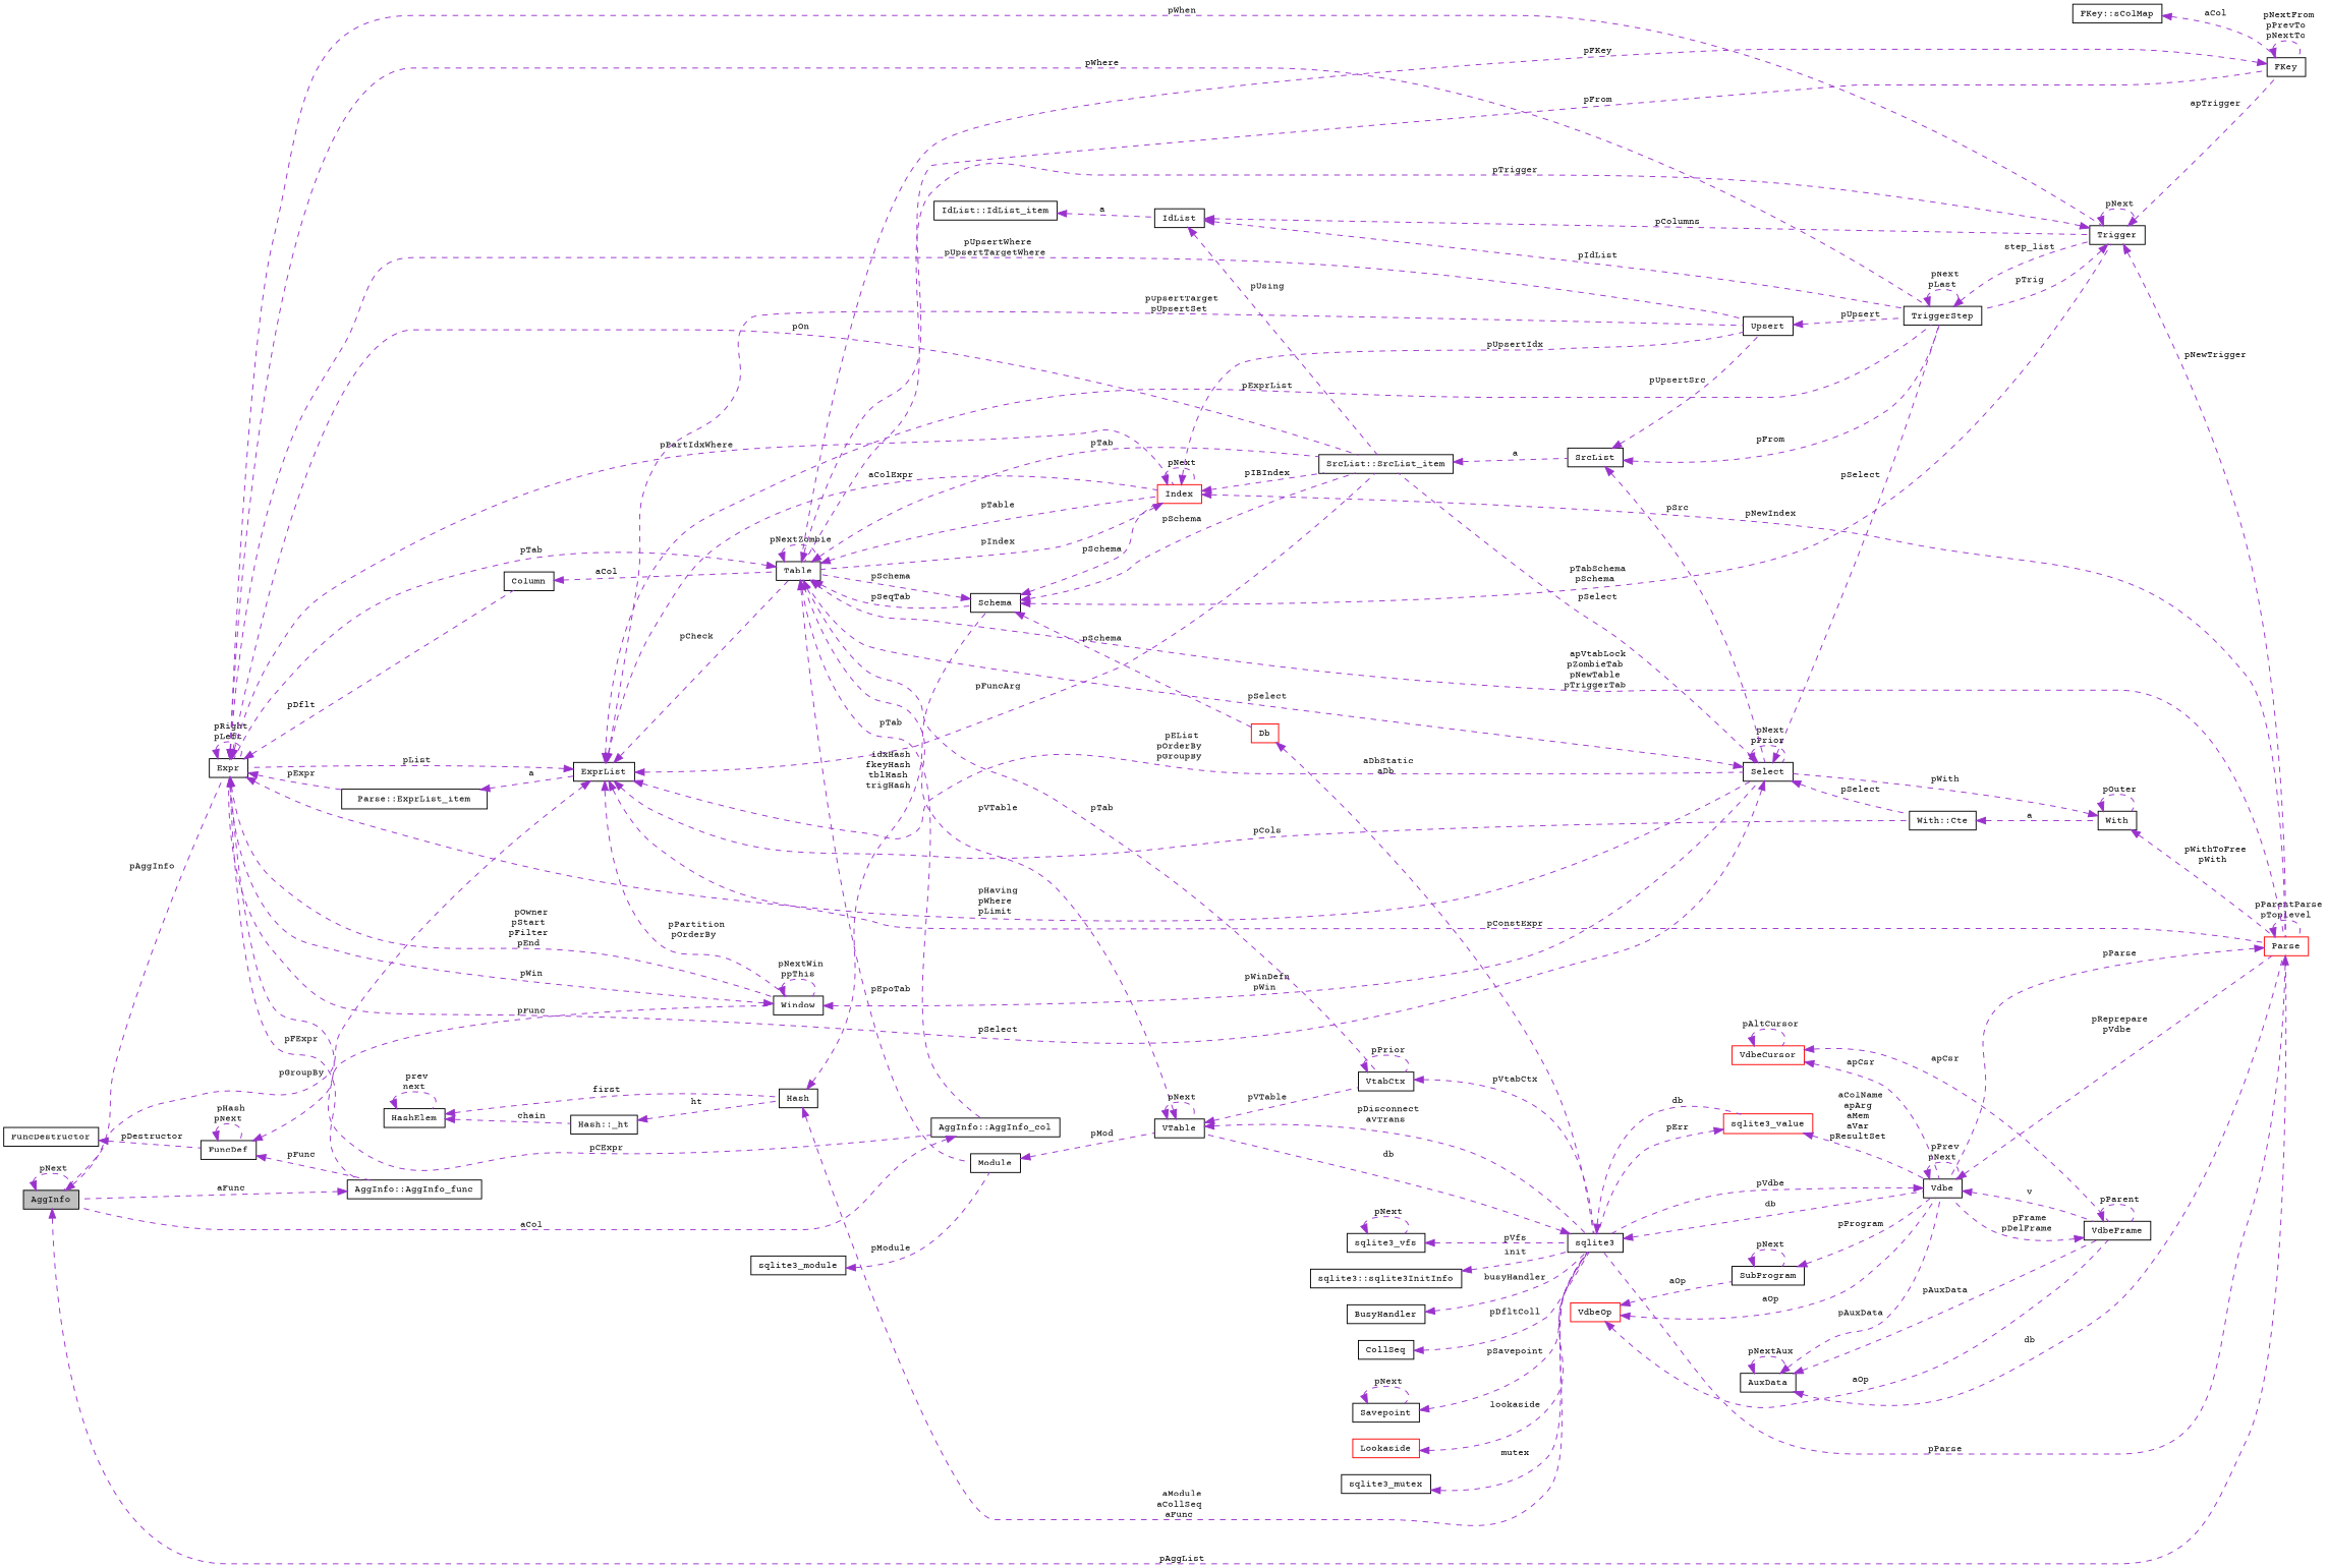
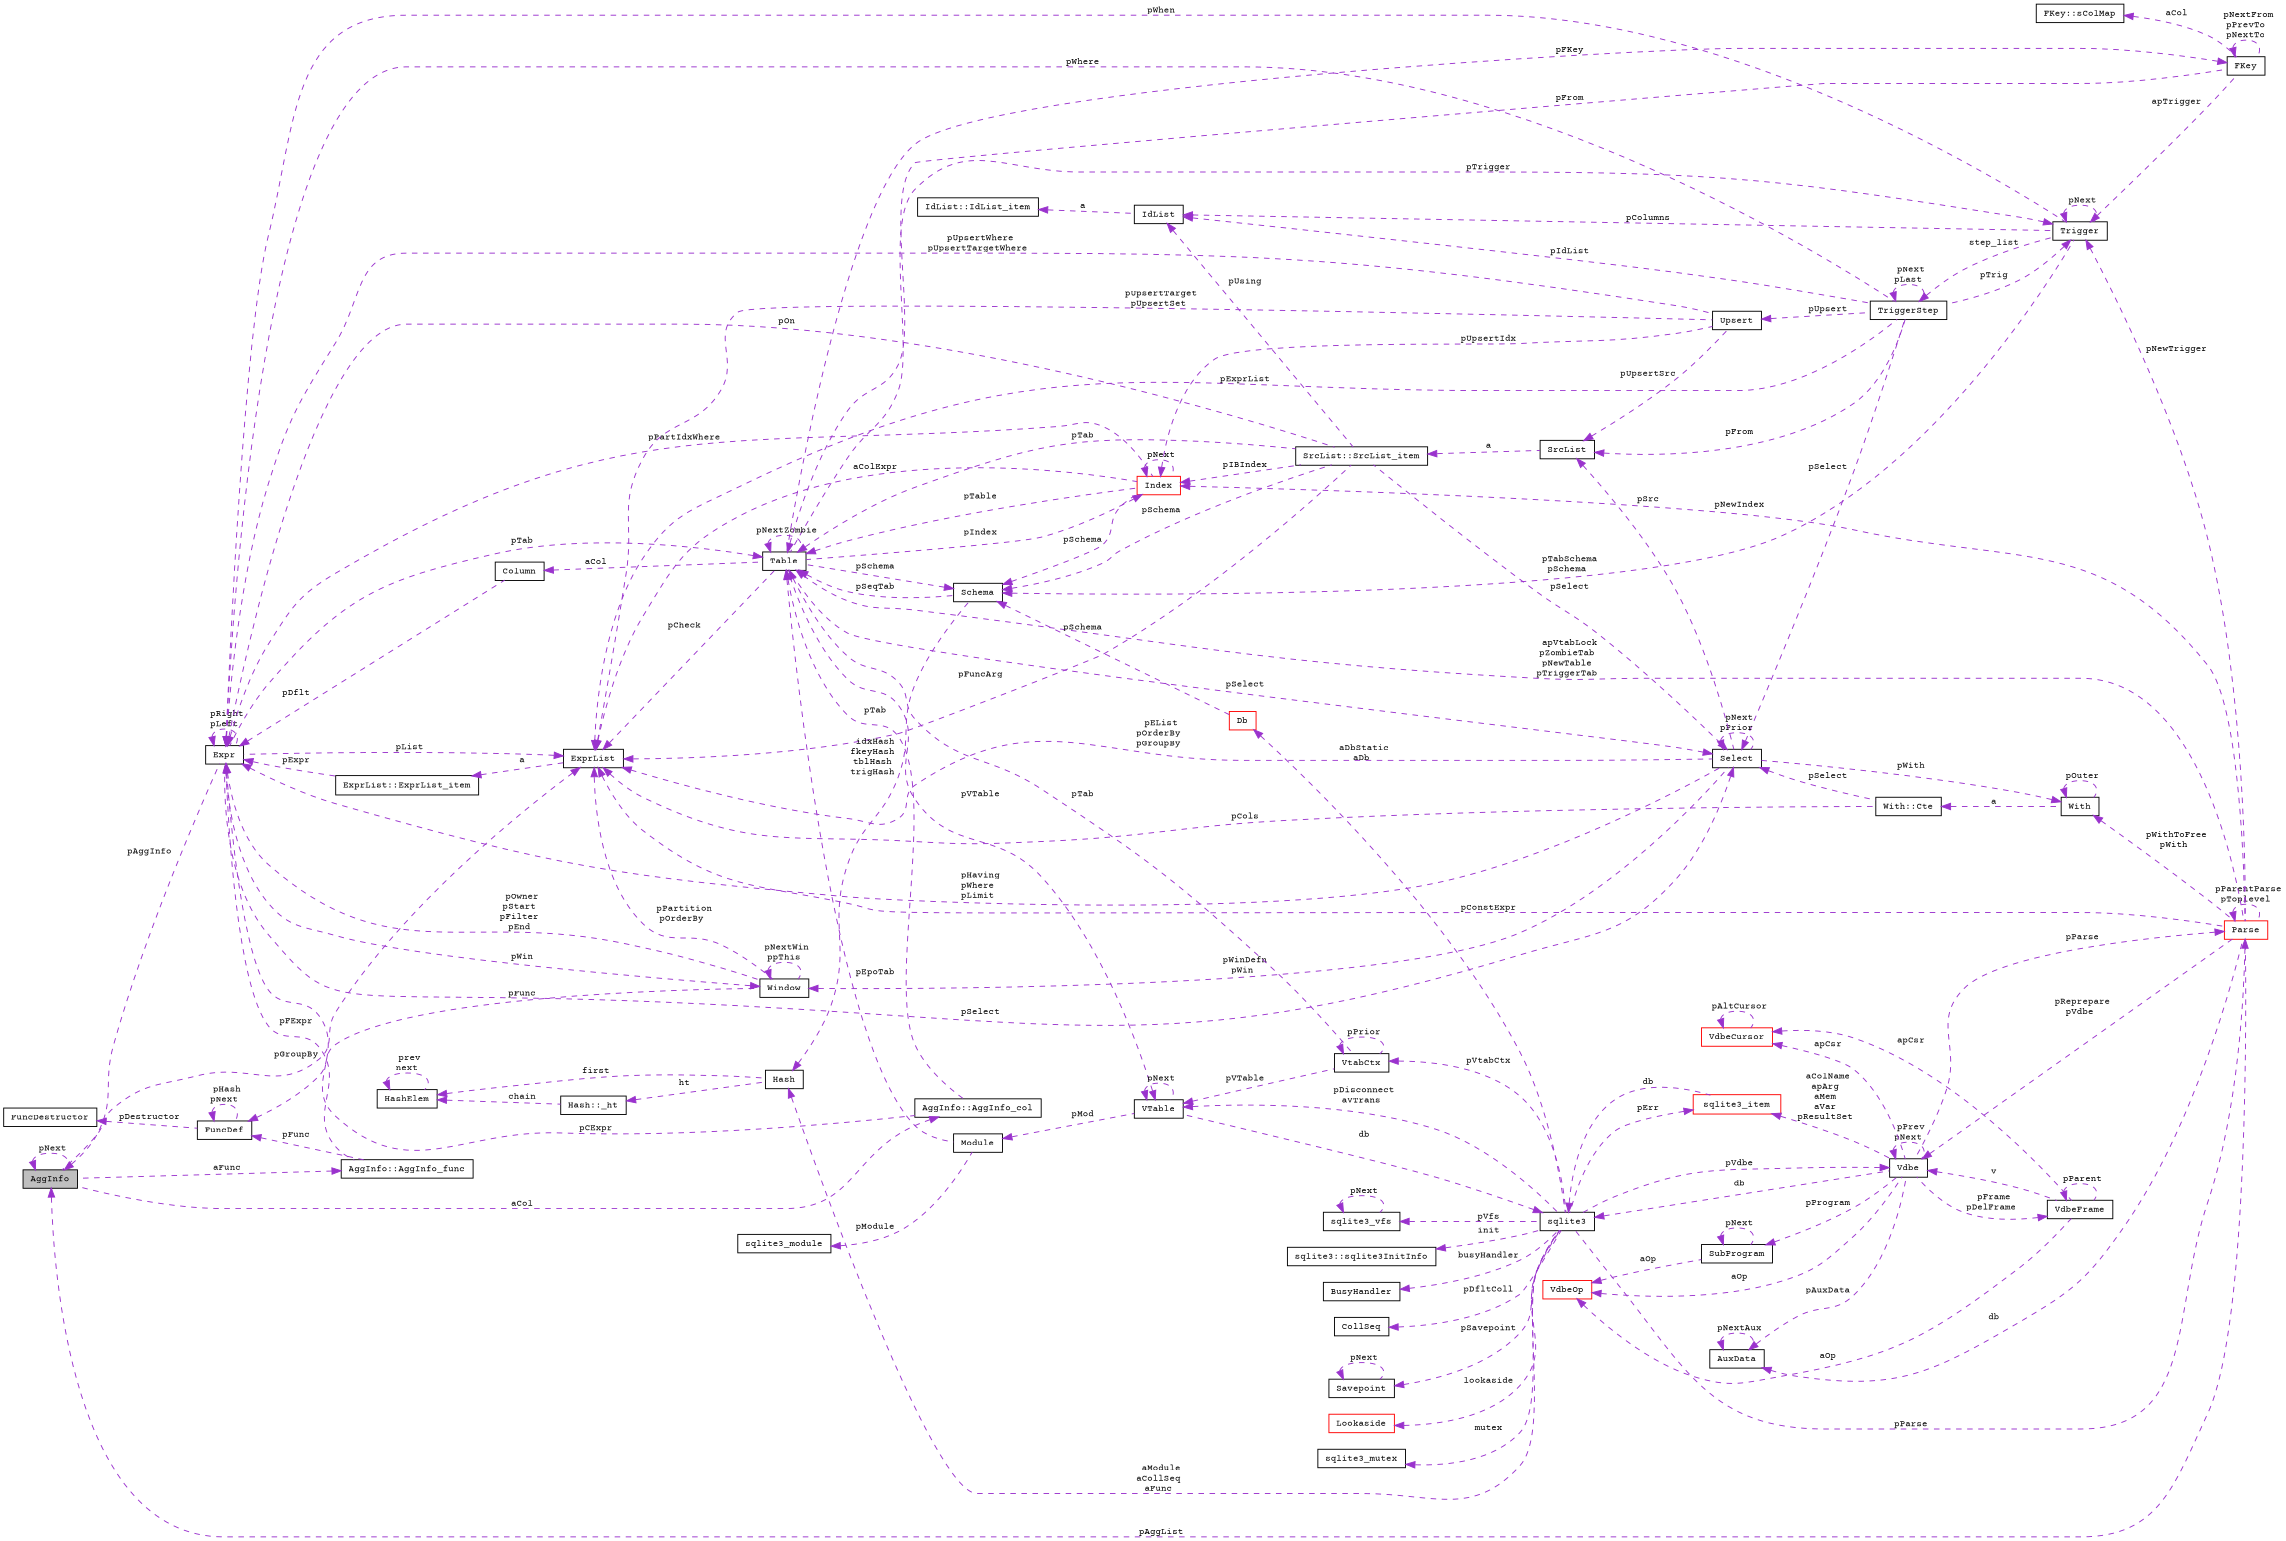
  digraph {
    fontname="Courier Prime"
    rankdir=LR
    node [color=black fillcolor=white fontname="Courier Prime" fontsize=10 shape=record style=filled]
    edge [color=darkorchid3 dir=back fontname="Courier Prime" fontsize=10 labelfontname=Helvetica labelfontsize=10 style=dashed]
    n1 [fillcolor=grey75 fontcolor=black height=0.2 label=AggInfo width=0.4]
    n2 [height=0.2 label=Expr width=0.4]
    n3 [color=red height=0.2 label=Parse width=0.4]
    n4 [height=0.2 label="AggInfo::AggInfo_col" width=0.4]
    n5 [height=0.2 label=Column width=0.4]
    n6 [height=0.2 label=Trigger width=0.4]
    n7 [height=0.2 label=TriggerStep width=0.4]
    n8 [height=0.2 label=Select width=0.4]
-   n9 [height=0.2 label="Parse::ExprList_item" width=0.4]
+   n9 [height=0.2 label="ExprList::ExprList_item" width=0.4]
    n10 [height=0.2 label="SrcList::SrcList_item" width=0.4]
    n11 [color=red height=0.2 label=Index width=0.4]
    n12 [height=0.2 label=Window width=0.4]
    n13 [height=0.2 label=Upsert width=0.4]
    n14 [height=0.2 label="AggInfo::AggInfo_func" width=0.4]
    n15 [height=0.2 label=sqlite3 width=0.4]
    n16 [height=0.2 label=Vdbe width=0.4]
    n17 [height=0.2 label=Table width=0.4]
    n18 [height=0.2 label=FKey width=0.4]
    n19 [height=0.2 label="With::Cte" width=0.4]
    n20 [height=0.2 label=ExprList width=0.4]
    n21 [height=0.2 label=SrcList width=0.4]
    n22 [height=0.2 label=Schema width=0.4]
    n23 [height=0.2 label=VtabCtx width=0.4]
    n24 [height=0.2 label=Module width=0.4]
    n25 [color=red height=0.2 label=Db width=0.4]
    n26 [height=0.2 label=VTable width=0.4]
    n27 [height=0.2 label=Hash width=0.4]
-   n28 [color=red height=0.2 label=sqlite3_value width=0.4]
+   n28 [color=red height=0.2 label=sqlite3_item width=0.4]
    n29 [height=0.2 label="Hash::_ht" width=0.4]
    n30 [height=0.2 label=HashElem width=0.4]
    n31 [height=0.2 label="FKey::sColMap" width=0.4]
    n32 [height=0.2 label=IdList width=0.4]
    n33 [height=0.2 label="IdList::IdList_item" width=0.4]
    n34 [height=0.2 label=With width=0.4]
    n35 [height=0.2 label=FuncDef width=0.4]
    n36 [height=0.2 label=FuncDestructor width=0.4]
    n37 [height=0.2 label=VdbeFrame width=0.4]
    n38 [height=0.2 label=AuxData width=0.4]
    n39 [color=red height=0.2 label=VdbeCursor width=0.4]
    n40 [color=red height=0.2 label=VdbeOp width=0.4]
    n41 [height=0.2 label=SubProgram width=0.4]
    n42 [height=0.2 label=Savepoint width=0.4]
    n43 [color=red height=0.2 label=Lookaside width=0.4]
    n44 [height=0.2 label=sqlite3_mutex width=0.4]
    n45 [height=0.2 label=sqlite3_vfs width=0.4]
    n46 [height=0.2 label="sqlite3::sqlite3InitInfo" width=0.4]
    n47 [height=0.2 label=BusyHandler width=0.4]
    n48 [height=0.2 label=CollSeq width=0.4]
    n49 [height=0.2 label=sqlite3_module width=0.4]
    n1 -> n1 [label=" pNext"]
    n1 -> n2 [label=" pAggInfo"]
    n1 -> n3 [label=" pAggList"]
    n2 -> n2 [label=" pRight\npLeft"]
    n2 -> n4 [label=" pCExpr"]
    n2 -> n5 [label=" pDflt"]
    n2 -> n6 [label=" pWhen"]
    n2 -> n7 [label=" pWhere"]
    n2 -> n8 [label=" pHaving\npWhere\npLimit"]
    n2 -> n9 [label=" pExpr"]
    n2 -> n10 [label=" pOn"]
    n2 -> n11 [label=" pPartIdxWhere"]
    n2 -> n12 [label=" pOwner\npStart\npFilter\npEnd"]
    n2 -> n13 [label=" pUpsertWhere\npUpsertTargetWhere"]
    n2 -> n14 [label=" pFExpr"]
    n3 -> n3 [label=" pParentParse\npToplevel"]
    n3 -> n15 [label=" pParse"]
    n3 -> n16 [label=" pParse"]
    n4 -> n1 [label=" aCol"]
    n5 -> n17 [label=" aCol"]
    n6 -> n3 [label=" pNewTrigger"]
    n6 -> n6 [label=" pNext"]
    n6 -> n7 [label=" pTrig"]
    n6 -> n17 [label=" pTrigger"]
    n6 -> n18 [label=" apTrigger"]
    n7 -> n6 [label=" step_list"]
    n7 -> n7 [label=" pNext\npLast"]
    n8 -> n2 [label=" pSelect"]
    n8 -> n7 [label=" pSelect"]
    n8 -> n8 [label=" pNext\npPrior"]
    n8 -> n10 [label=" pSelect"]
    n8 -> n17 [label=" pSelect"]
    n8 -> n19 [label=" pSelect"]
    n9 -> n20 [label=" a"]
    n10 -> n21 [label=" a"]
    n11 -> n3 [label=" pNewIndex"]
    n11 -> n10 [label=" pIBIndex"]
    n11 -> n11 [label=" pNext"]
    n11 -> n13 [label=" pUpsertIdx"]
    n11 -> n17 [label=" pIndex"]
    n12 -> n2 [label=" pWin"]
    n12 -> n8 [label=" pWinDefn\npWin"]
    n12 -> n12 [label=" pNextWin\nppThis"]
    n13 -> n7 [label=" pUpsert"]
    n14 -> n1 [label=" aFunc"]
    n15 -> n16 [label=" db"]
    n15 -> n26 [label=" db"]
    n15 -> n28 [label=" db"]
    n16 -> n3 [label=" pReprepare\npVdbe"]
    n16 -> n15 [label=" pVdbe"]
    n16 -> n16 [label=" pPrev\npNext"]
    n16 -> n37 [label=" v"]
    n17 -> n2 [label=" pTab"]
    n17 -> n3 [label=" apVtabLock\npZombieTab\npNewTable\npTriggerTab"]
    n17 -> n4 [label=" pTab"]
    n17 -> n10 [label=" pTab"]
    n17 -> n11 [label=" pTable"]
    n17 -> n17 [label=" pNextZombie"]
    n17 -> n18 [label=" pFrom"]
    n17 -> n22 [label=" pSeqTab"]
    n17 -> n23 [label=" pTab"]
    n17 -> n24 [label=" pEpoTab"]
    n18 -> n17 [label=" pFKey"]
    n18 -> n18 [label=" pNextFrom\npPrevTo\npNextTo"]
    n19 -> n34 [label=" a"]
    n20 -> n1 [label=" pGroupBy"]
    n20 -> n2 [label=" pList"]
    n20 -> n3 [label=" pConstExpr"]
    n20 -> n7 [label=" pExprList"]
    n20 -> n8 [label=" pEList\npOrderBy\npGroupBy"]
    n20 -> n10 [label=" pFuncArg"]
    n20 -> n11 [label=" aColExpr"]
    n20 -> n12 [label=" pPartition\npOrderBy"]
    n20 -> n13 [label=" pUpsertTarget\npUpsertSet"]
    n20 -> n17 [label=" pCheck"]
    n20 -> n19 [label=" pCols"]
    n21 -> n7 [label=" pFrom"]
    n21 -> n8 [label=" pSrc"]
    n21 -> n13 [label=" pUpsertSrc"]
    n22 -> n6 [label=" pTabSchema\npSchema"]
    n22 -> n10 [label=" pSchema"]
    n22 -> n11 [label=" pSchema"]
    n22 -> n17 [label=" pSchema"]
    n22 -> n25 [label=" pSchema"]
    n23 -> n15 [label=" pVtabCtx"]
    n23 -> n23 [label=" pPrior"]
    n24 -> n26 [label=" pMod"]
    n25 -> n15 [label=" aDbStatic\naDb"]
    n26 -> n15 [label=" pDisconnect\naVTrans"]
    n26 -> n17 [label=" pVTable"]
    n26 -> n23 [label=" pVTable"]
    n26 -> n26 [label=" pNext"]
    n27 -> n15 [label=" aModule\naCollSeq\naFunc"]
    n27 -> n22 [label=" idxHash\nfkeyHash\ntblHash\ntrigHash"]
    n28 -> n15 [label=" pErr"]
    n28 -> n16 [label=" aColName\napArg\naMem\naVar\npResultSet"]
    n29 -> n27 [label=" ht"]
    n30 -> n27 [label=" first"]
    n30 -> n29 [label=" chain"]
    n30 -> n30 [label=" prev\nnext"]
    n31 -> n18 [label=" aCol"]
    n32 -> n6 [label=" pColumns"]
    n32 -> n7 [label=" pIdList"]
    n32 -> n10 [label=" pUsing"]
    n33 -> n32 [label=" a"]
    n34 -> n3 [label=" pWithToFree\npWith"]
    n34 -> n8 [label=" pWith"]
    n34 -> n34 [label=" pOuter"]
    n35 -> n12 [label=" pFunc"]
    n35 -> n14 [label=" pFunc"]
    n35 -> n35 [label=" pHash\npNext"]
    n36 -> n35 [label=" pDestructor"]
    n37 -> n16 [label=" pFrame\npDelFrame"]
    n37 -> n37 [label=" pParent"]
    n38 -> n3 [label=" db"]
    n38 -> n16 [label=" pAuxData"]
-   n38 -> n37 [label=" pAuxData"]
    n38 -> n38 [label=" pNextAux"]
    n39 -> n16 [label=" apCsr"]
    n39 -> n37 [label=" apCsr"]
    n39 -> n39 [label=" pAltCursor"]
    n40 -> n16 [label=" aOp"]
    n40 -> n37 [label=" aOp"]
    n40 -> n41 [label=" aOp"]
    n41 -> n16 [label=" pProgram"]
    n41 -> n41 [label=" pNext"]
    n42 -> n15 [label=" pSavepoint"]
    n42 -> n42 [label=" pNext"]
    n43 -> n15 [label=" lookaside"]
    n44 -> n15 [label=" mutex"]
    n45 -> n15 [label=" pVfs"]
    n45 -> n45 [label=" pNext"]
    n46 -> n15 [label=" init"]
    n47 -> n15 [label=" busyHandler"]
    n48 -> n15 [label=" pDfltColl"]
    n49 -> n24 [label=" pModule"]
  }
